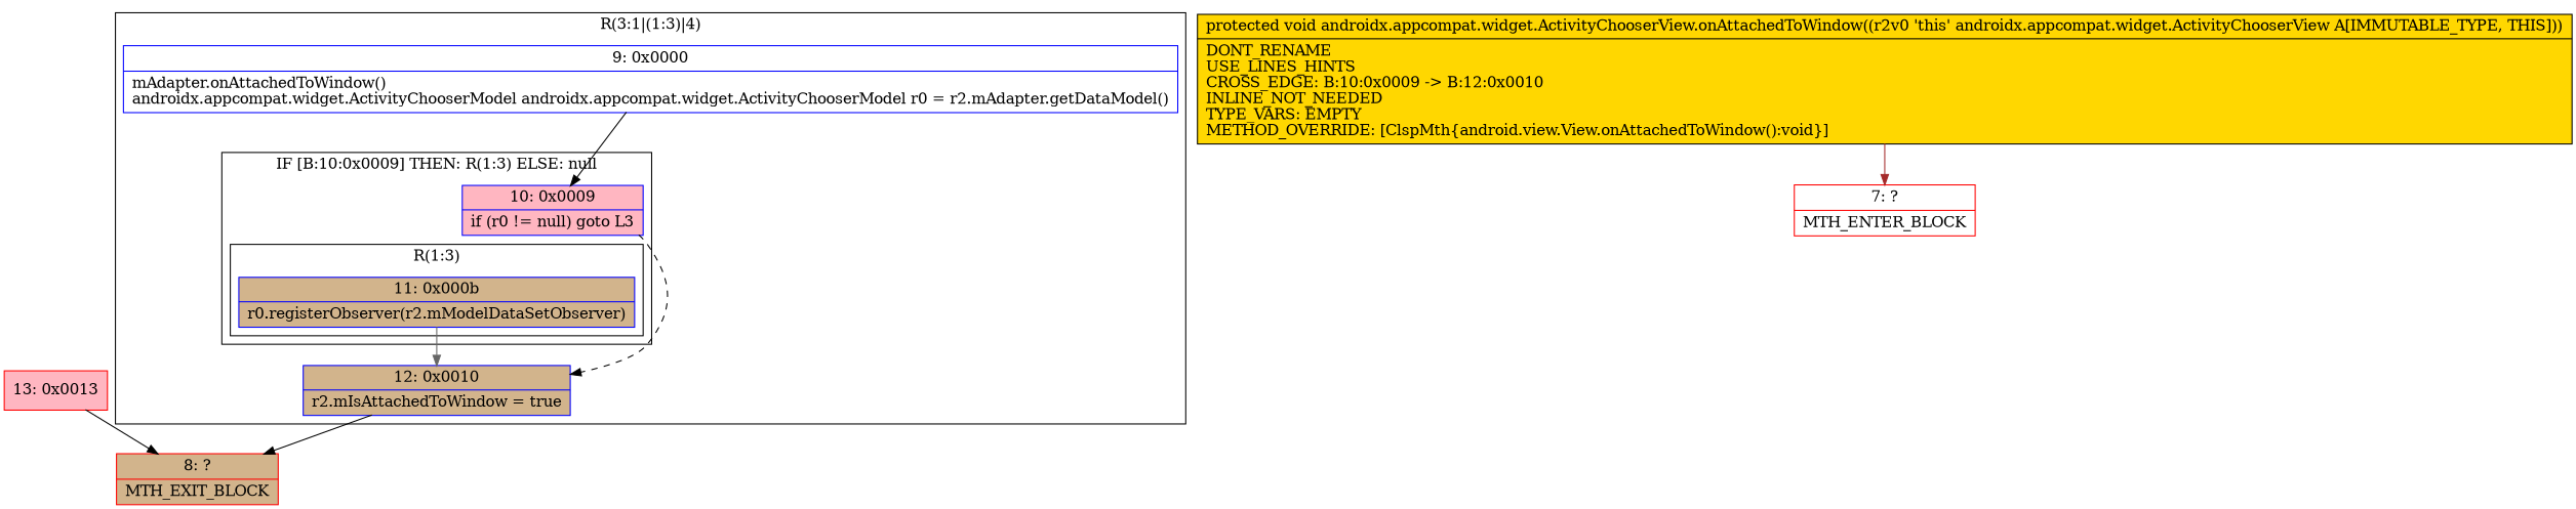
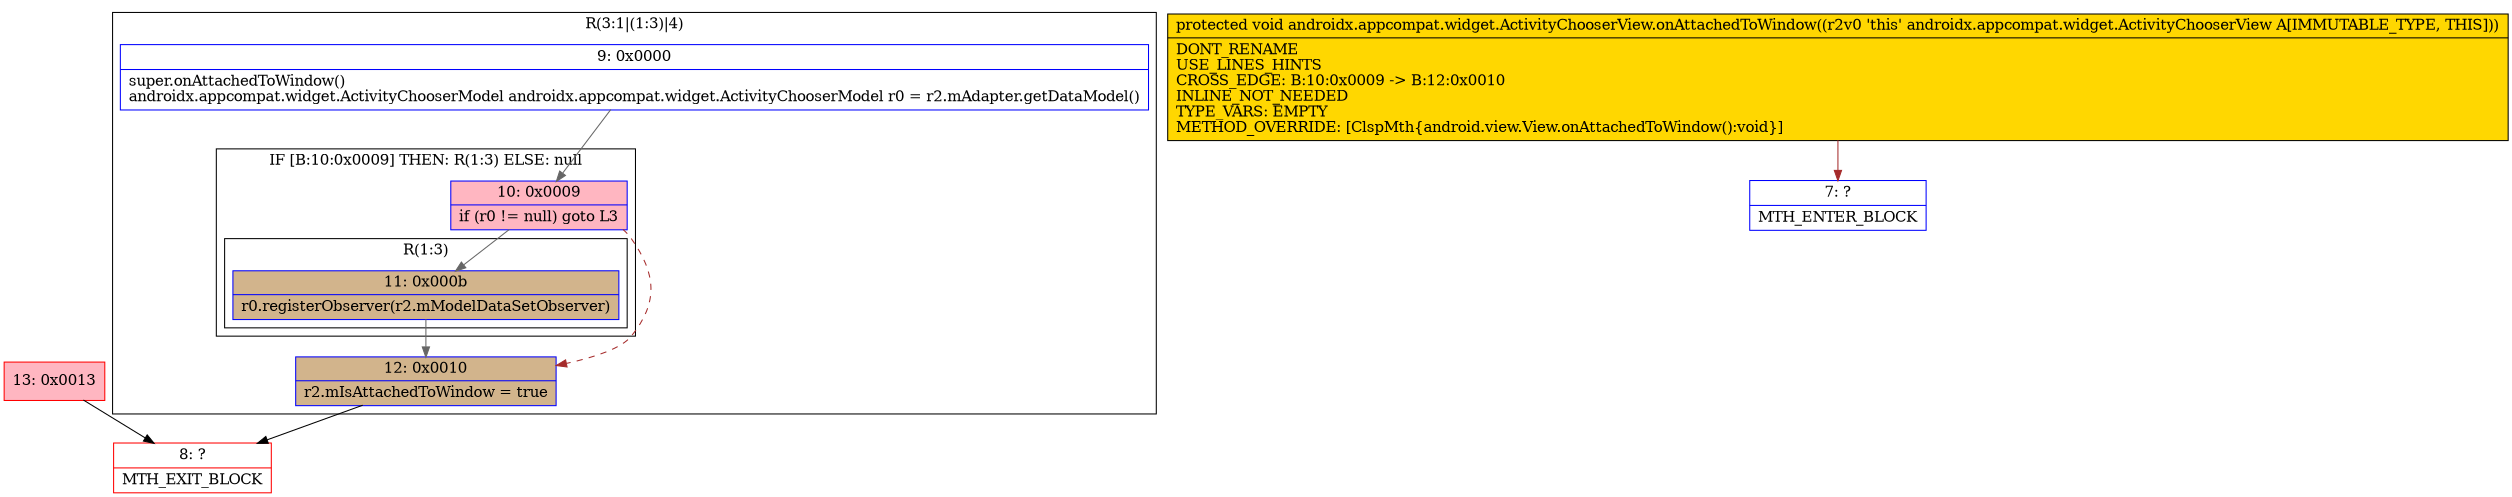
  digraph {
    node [color=blue fillcolor=tan shape=record style=filled]
    edge [color=black]
    n1 [label="{11\:\ 0x000b|r0.registerObserver(r2.mModelDataSetObserver)\l}"]
    n2 [fillcolor=lightpink label="{10\:\ 0x0009|if (r0 != null) goto L3\l}"]
-   n3 [fillcolor=white label="{9\:\ 0x0000|mAdapter.onAttachedToWindow()\landroidx.appcompat.widget.ActivityChooserModel androidx.appcompat.widget.ActivityChooserModel r0 = r2.mAdapter.getDataModel()\l}"]
+   n3 [fillcolor=white label="{9\:\ 0x0000|super.onAttachedToWindow()\landroidx.appcompat.widget.ActivityChooserModel androidx.appcompat.widget.ActivityChooserModel r0 = r2.mAdapter.getDataModel()\l}"]
    n4 [label="{12\:\ 0x0010|r2.mIsAttachedToWindow = true\l}"]
-   n5 [color=red label="{8\:\ ?|MTH_EXIT_BLOCK\l}"]
+   n5 [color=red fillcolor=white label="{8\:\ ?|MTH_EXIT_BLOCK\l}"]
    n6 [color=red fillcolor=lightpink label="{13\:\ 0x0013}"]
-   n7 [color=red fillcolor=white label="{7\:\ ?|MTH_ENTER_BLOCK\l}"]
+   n7 [fillcolor=white label="{7\:\ ?|MTH_ENTER_BLOCK\l}"]
    n8 [fillcolor=gold label="{protected void androidx.appcompat.widget.ActivityChooserView.onAttachedToWindow((r2v0 'this' androidx.appcompat.widget.ActivityChooserView A[IMMUTABLE_TYPE, THIS]))  | DONT_RENAME\lUSE_LINES_HINTS\lCROSS_EDGE: B:10:0x0009 \-\> B:12:0x0010\lINLINE_NOT_NEEDED\lTYPE_VARS: EMPTY\lMETHOD_OVERRIDE: [ClspMth\{android.view.View.onAttachedToWindow():void\}]\l}" color=""]
    subgraph cluster_1 {
      label="R(3:1|(1:3)|4)"
      n3
      n4
      subgraph cluster_2 {
        label="IF [B:10:0x0009] THEN: R(1:3) ELSE: null"
        n2
        subgraph cluster_3 {
          label="R(1:3)"
          n1
        }
      }
    }
    n1 -> n4 [color=gray40]
-   n2 -> n4 [style=dashed]
-   n3 -> n2
+   n2 -> n1 [color=gray40]
+   n2 -> n4 [color=brown style=dashed]
+   n3 -> n2 [color=gray40]
    n4 -> n5
    n6 -> n5
    n8 -> n7 [color=brown]
  }
